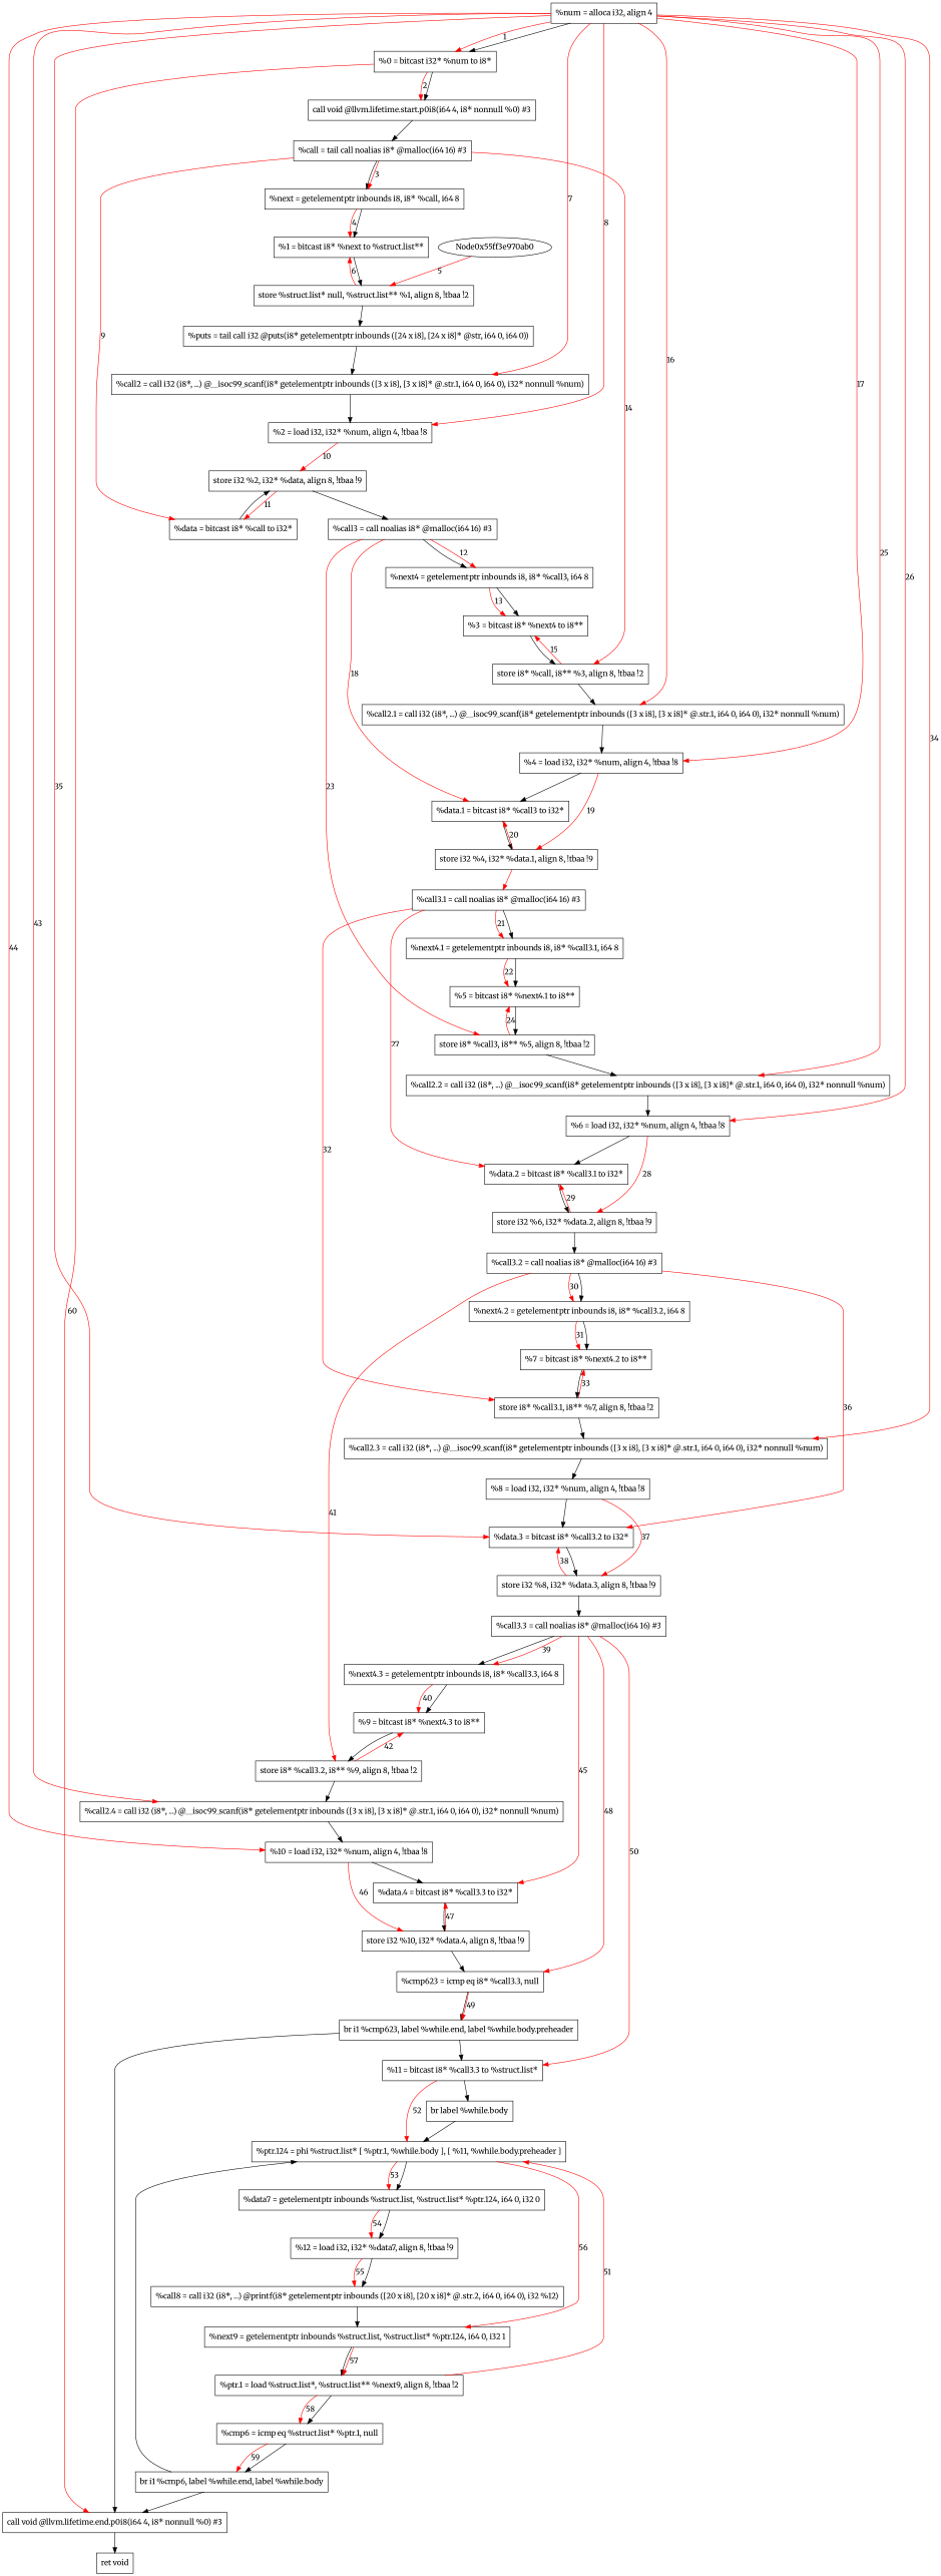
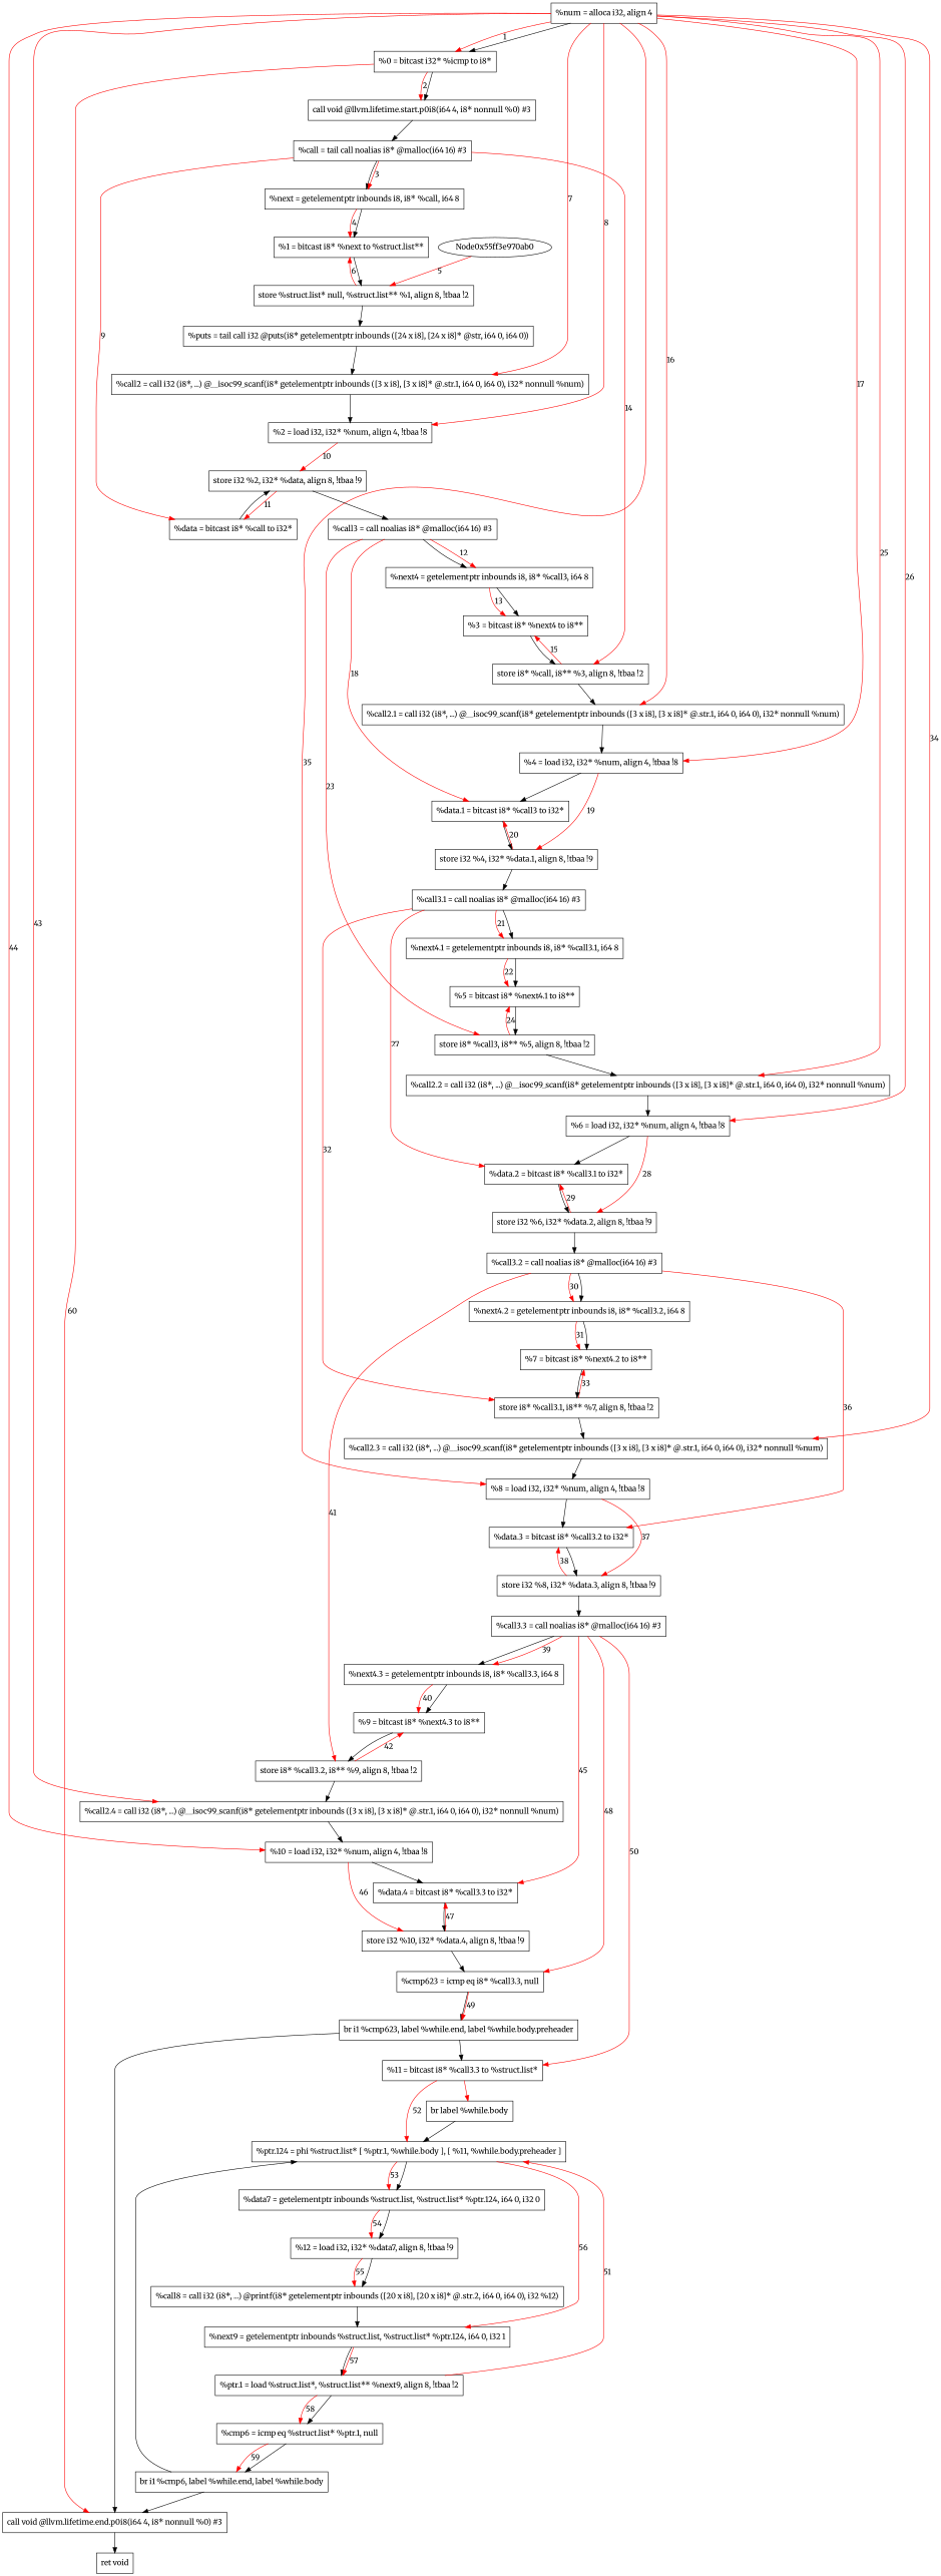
  digraph {
    fontname=Merriweather
    node [fontname=Merriweather shape=record]
    edge [fontname=Merriweather color=red]
    n1 [label="  %num = alloca i32, align 4"]
-   n2 [label="  %0 = bitcast i32* %num to i8*"]
+   n2 [label="%0 = bitcast i32* %icmp to i8*"]
    n3 [label="  %call2 = call i32 (i8*, ...) @__isoc99_scanf(i8* getelementptr inbounds ([3 x i8], [3 x i8]* @.str.1, i64 0, i64 0), i32* nonnull %num)"]
    n4 [label="  %2 = load i32, i32* %num, align 4, !tbaa !8"]
    n5 [label="  %call2.1 = call i32 (i8*, ...) @__isoc99_scanf(i8* getelementptr inbounds ([3 x i8], [3 x i8]* @.str.1, i64 0, i64 0), i32* nonnull %num)"]
    n6 [label="  %4 = load i32, i32* %num, align 4, !tbaa !8"]
    n7 [label="  %call2.2 = call i32 (i8*, ...) @__isoc99_scanf(i8* getelementptr inbounds ([3 x i8], [3 x i8]* @.str.1, i64 0, i64 0), i32* nonnull %num)"]
    n8 [label="  %6 = load i32, i32* %num, align 4, !tbaa !8"]
    n9 [label="  %call2.3 = call i32 (i8*, ...) @__isoc99_scanf(i8* getelementptr inbounds ([3 x i8], [3 x i8]* @.str.1, i64 0, i64 0), i32* nonnull %num)"]
    n10 [label="  %8 = load i32, i32* %num, align 4, !tbaa !8"]
    n11 [label="  %call2.4 = call i32 (i8*, ...) @__isoc99_scanf(i8* getelementptr inbounds ([3 x i8], [3 x i8]* @.str.1, i64 0, i64 0), i32* nonnull %num)"]
    n12 [label="  %10 = load i32, i32* %num, align 4, !tbaa !8"]
    n13 [label="  call void @llvm.lifetime.start.p0i8(i64 4, i8* nonnull %0) #3"]
    n14 [label="  call void @llvm.lifetime.end.p0i8(i64 4, i8* nonnull %0) #3"]
    n15 [label="  store i32 %2, i32* %data, align 8, !tbaa !9"]
    n16 [label="  %data.1 = bitcast i8* %call3 to i32*"]
    n17 [label="  store i32 %4, i32* %data.1, align 8, !tbaa !9"]
    n18 [label="  %data.2 = bitcast i8* %call3.1 to i32*"]
    n19 [label="  store i32 %6, i32* %data.2, align 8, !tbaa !9"]
    n20 [label="  %data.3 = bitcast i8* %call3.2 to i32*"]
    n21 [label="  store i32 %8, i32* %data.3, align 8, !tbaa !9"]
    n22 [label="  %data.4 = bitcast i8* %call3.3 to i32*"]
    n23 [label="  store i32 %10, i32* %data.4, align 8, !tbaa !9"]
    n24 [label="  %call = tail call noalias i8* @malloc(i64 16) #3"]
    n25 [label="  ret void"]
    n26 [label="  %next = getelementptr inbounds i8, i8* %call, i64 8"]
    n27 [label="  %data = bitcast i8* %call to i32*"]
    n28 [label="  store i8* %call, i8** %3, align 8, !tbaa !2"]
    n29 [label="  %1 = bitcast i8* %next to %struct.list**"]
    n30 [label="  %3 = bitcast i8* %next4 to i8**"]
    n31 [label="  store %struct.list* null, %struct.list** %1, align 8, !tbaa !2"]
    n32 [label="  %puts = tail call i32 @puts(i8* getelementptr inbounds ([24 x i8], [24 x i8]* @str, i64 0, i64 0))"]
    n33 [label="  %call3 = call noalias i8* @malloc(i64 16) #3"]
    n34 [label="  %next4 = getelementptr inbounds i8, i8* %call3, i64 8"]
    n35 [label="  store i8* %call3, i8** %5, align 8, !tbaa !2"]
    n36 [label="  %5 = bitcast i8* %next4.1 to i8**"]
    n37 [label="  %call3.1 = call noalias i8* @malloc(i64 16) #3"]
    n38 [label="  %next4.1 = getelementptr inbounds i8, i8* %call3.1, i64 8"]
    n39 [label="  store i8* %call3.1, i8** %7, align 8, !tbaa !2"]
    n40 [label="  %7 = bitcast i8* %next4.2 to i8**"]
    n41 [label="  %call3.2 = call noalias i8* @malloc(i64 16) #3"]
    n42 [label="  %next4.2 = getelementptr inbounds i8, i8* %call3.2, i64 8"]
    n43 [label="  store i8* %call3.2, i8** %9, align 8, !tbaa !2"]
    n44 [label="  %9 = bitcast i8* %next4.3 to i8**"]
    n45 [label="  %call3.3 = call noalias i8* @malloc(i64 16) #3"]
    n46 [label="  %next4.3 = getelementptr inbounds i8, i8* %call3.3, i64 8"]
    n47 [label="  %cmp623 = icmp eq i8* %call3.3, null"]
    n48 [label="  %11 = bitcast i8* %call3.3 to %struct.list*"]
    n49 [label="  br i1 %cmp623, label %while.end, label %while.body.preheader"]
    n50 [label="  br label %while.body"]
    n51 [label="  %ptr.124 = phi %struct.list* [ %ptr.1, %while.body ], [ %11, %while.body.preheader ]"]
    n52 [label="  %data7 = getelementptr inbounds %struct.list, %struct.list* %ptr.124, i64 0, i32 0"]
    n53 [label="  %next9 = getelementptr inbounds %struct.list, %struct.list* %ptr.124, i64 0, i32 1"]
    n54 [label="  %12 = load i32, i32* %data7, align 8, !tbaa !9"]
    n55 [label="  %ptr.1 = load %struct.list*, %struct.list** %next9, align 8, !tbaa !2"]
    n56 [label="  %call8 = call i32 (i8*, ...) @printf(i8* getelementptr inbounds ([20 x i8], [20 x i8]* @.str.2, i64 0, i64 0), i32 %12)"]
    n57 [label="  %cmp6 = icmp eq %struct.list* %ptr.1, null"]
    n58 [label="  br i1 %cmp6, label %while.end, label %while.body"]
    Node0x55ff3e970ab0 [shape=""]
    n1 -> n2 [color=""]
    n1 -> n2 [label=1]
    n1 -> n3 [label=7]
    n1 -> n4 [label=8]
    n1 -> n5 [label=16]
    n1 -> n6 [label=17]
    n1 -> n7 [label=25]
    n1 -> n8 [label=26]
    n1 -> n9 [label=34]
-   n1 -> n20 [label=35]
+   n1 -> n10 [label=35]
    n1 -> n11 [label=43]
    n1 -> n12 [label=44]
    n2 -> n13 [color=""]
    n2 -> n13 [label=2]
    n2 -> n14 [label=60]
    n3 -> n4 [color=""]
    n4 -> n15 [label=10]
    n5 -> n6 [color=""]
    n6 -> n16 [color=""]
    n6 -> n17 [label=19]
    n7 -> n8 [color=""]
    n8 -> n18 [color=""]
    n8 -> n19 [label=28]
    n9 -> n10 [color=""]
    n10 -> n20 [color=""]
    n10 -> n21 [label=37]
    n11 -> n12 [color=""]
    n12 -> n22 [color=""]
    n12 -> n23 [label=46]
    n13 -> n24 [color=""]
    n14 -> n25 [color=""]
    n15 -> n27 [label=11]
    n15 -> n33 [color=""]
    n16 -> n17 [color=""]
    n17 -> n16 [label=20]
-   n17 -> n37
+   n17 -> n37 [color=""]
    n18 -> n19 [color=""]
    n19 -> n18 [label=29]
    n19 -> n41 [color=""]
    n20 -> n21 [color=""]
    n21 -> n20 [label=38]
    n21 -> n45 [color=""]
    n22 -> n23 [color=""]
    n23 -> n22 [label=47]
    n23 -> n47 [color=""]
    n24 -> n26 [color=""]
    n24 -> n26 [label=3]
    n24 -> n27 [label=9]
    n24 -> n28 [label=14]
    n26 -> n29 [color=""]
    n26 -> n29 [label=4]
    n27 -> n15 [color=""]
    n28 -> n5 [color=""]
    n28 -> n30 [label=15]
    n29 -> n31 [color=""]
    n30 -> n28 [color=""]
    n31 -> n29 [label=6]
    n31 -> n32 [color=""]
    n32 -> n3 [color=""]
    n33 -> n16 [label=18]
    n33 -> n34 [color=""]
    n33 -> n34 [label=12]
    n33 -> n35 [label=23]
    n34 -> n30 [color=""]
    n34 -> n30 [label=13]
    n35 -> n7 [color=""]
    n35 -> n36 [label=24]
    n36 -> n35 [color=""]
    n37 -> n18 [label=27]
    n37 -> n38 [color=""]
    n37 -> n38 [label=21]
    n37 -> n39 [label=32]
    n38 -> n36 [color=""]
    n38 -> n36 [label=22]
    n39 -> n9 [color=""]
    n39 -> n40 [label=33]
    n40 -> n39 [color=""]
    n41 -> n20 [label=36]
    n41 -> n42 [color=""]
    n41 -> n42 [label=30]
    n41 -> n43 [label=41]
    n42 -> n40 [color=""]
    n42 -> n40 [label=31]
    n43 -> n11 [color=""]
    n43 -> n44 [label=42]
    n44 -> n43 [color=""]
    n45 -> n22 [label=45]
    n45 -> n46 [color=""]
    n45 -> n46 [label=39]
    n45 -> n47 [label=48]
    n45 -> n48 [label=50]
    n46 -> n44 [color=""]
    n46 -> n44 [label=40]
    n47 -> n49 [color=""]
    n47 -> n49 [label=49]
-   n48 -> n50 [color=""]
+   n48 -> n50
    n48 -> n51 [label=52]
    n49 -> n14 [color=""]
    n49 -> n48 [color=""]
    n50 -> n51 [color=""]
    n51 -> n52 [color=""]
    n51 -> n52 [label=53]
    n51 -> n53 [label=56]
    n52 -> n54 [color=""]
    n52 -> n54 [label=54]
    n53 -> n55 [color=""]
    n53 -> n55 [label=57]
    n54 -> n56 [color=""]
    n54 -> n56 [label=55]
    n55 -> n51 [label=51]
    n55 -> n57 [color=""]
    n55 -> n57 [label=58]
    n56 -> n53 [color=""]
    n57 -> n58 [color=""]
    n57 -> n58 [label=59]
    n58 -> n14 [color=""]
    n58 -> n51 [color=""]
    Node0x55ff3e970ab0 -> n31 [label=5]
  }
